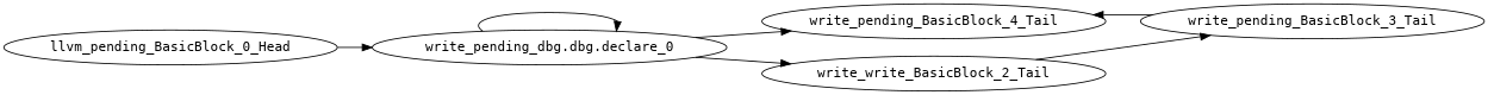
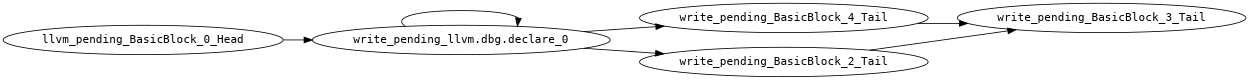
  digraph {
    fontname="DejaVu Sans Mono"
    rankdir=LR
    node [fontname="DejaVu Sans Mono"]
    edge [fontname="DejaVu Sans Mono"]
    n1 [label=llvm_pending_BasicBlock_0_Head]
-   "write_pending_llvm.dbg.declare_0" [label="write_pending_dbg.dbg.declare_0"]
+   "write_pending_llvm.dbg.declare_0"
    write_pending_BasicBlock_4_Tail
-   write_pending_BasicBlock_2_Tail [label=write_write_BasicBlock_2_Tail]
+   write_pending_BasicBlock_2_Tail
    write_pending_BasicBlock_3_Tail
    n1 -> "write_pending_llvm.dbg.declare_0"
    "write_pending_llvm.dbg.declare_0" -> "write_pending_llvm.dbg.declare_0"
    "write_pending_llvm.dbg.declare_0" -> write_pending_BasicBlock_4_Tail
    "write_pending_llvm.dbg.declare_0" -> write_pending_BasicBlock_2_Tail
    write_pending_BasicBlock_2_Tail -> write_pending_BasicBlock_3_Tail
-   write_pending_BasicBlock_3_Tail -> write_pending_BasicBlock_4_Tail
+   write_pending_BasicBlock_4_Tail -> write_pending_BasicBlock_3_Tail
  }
